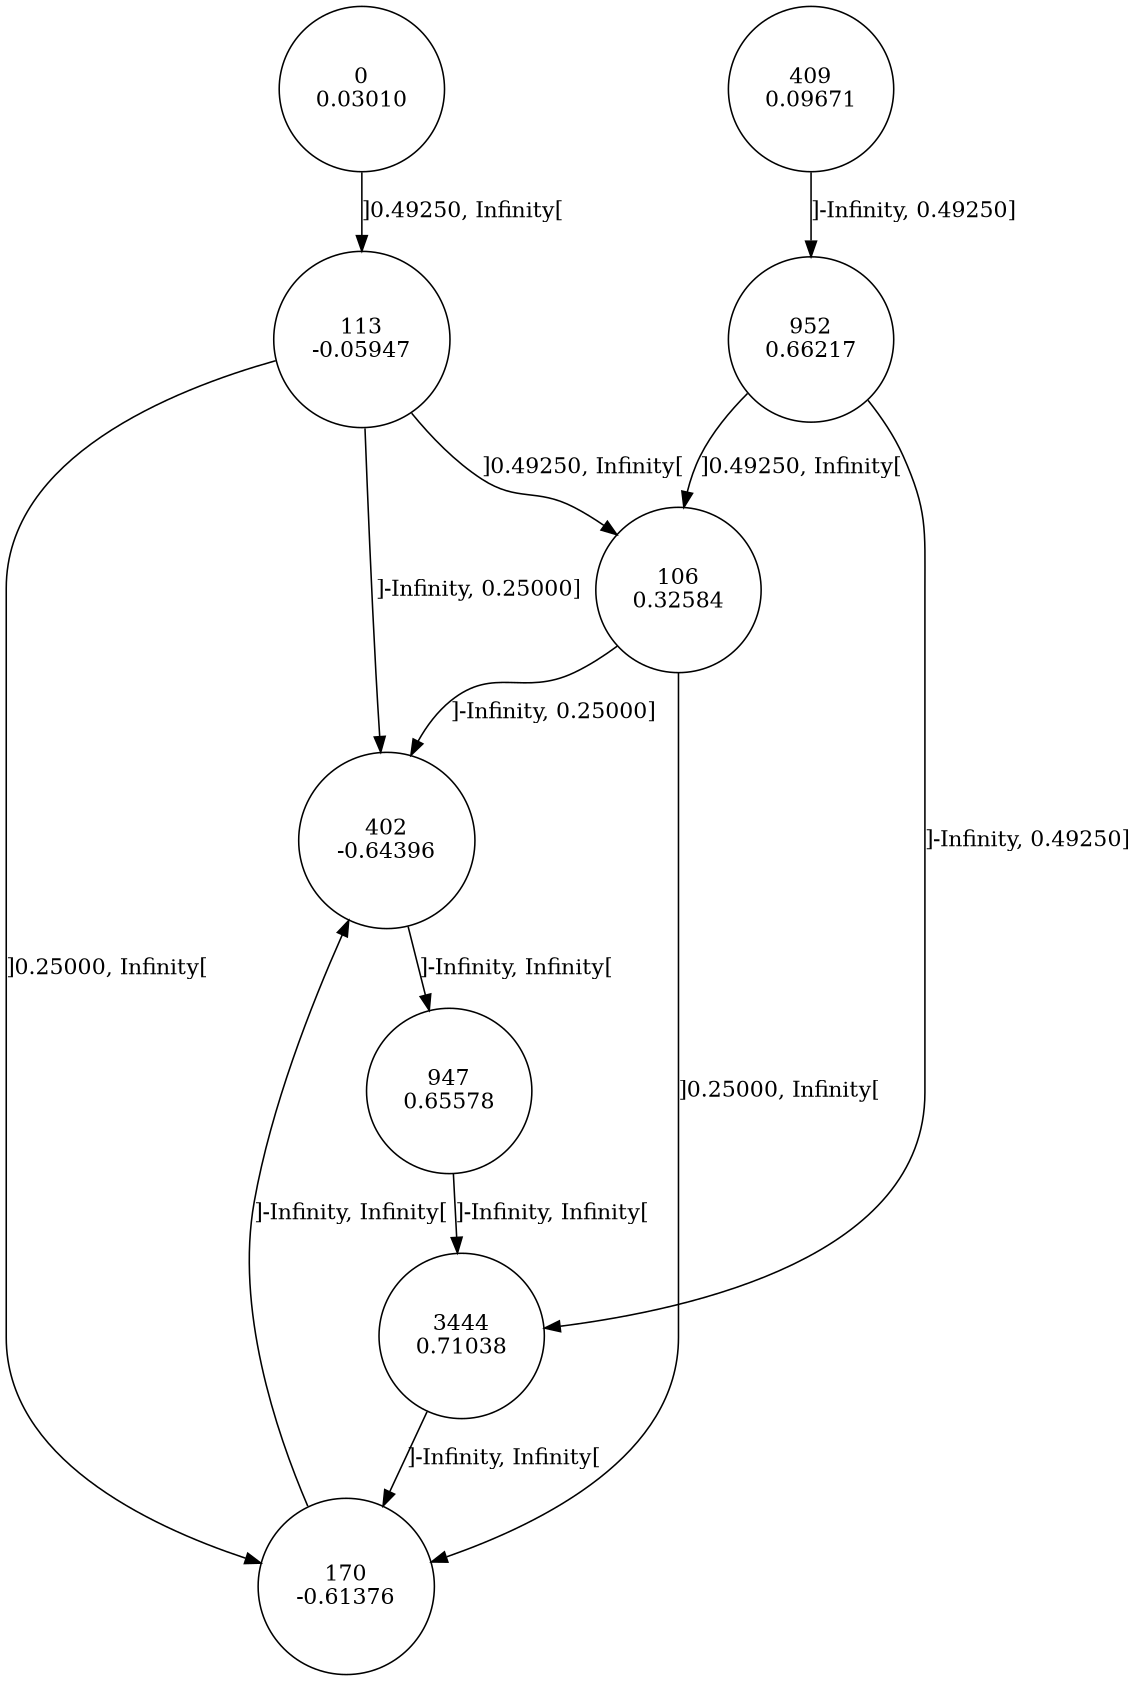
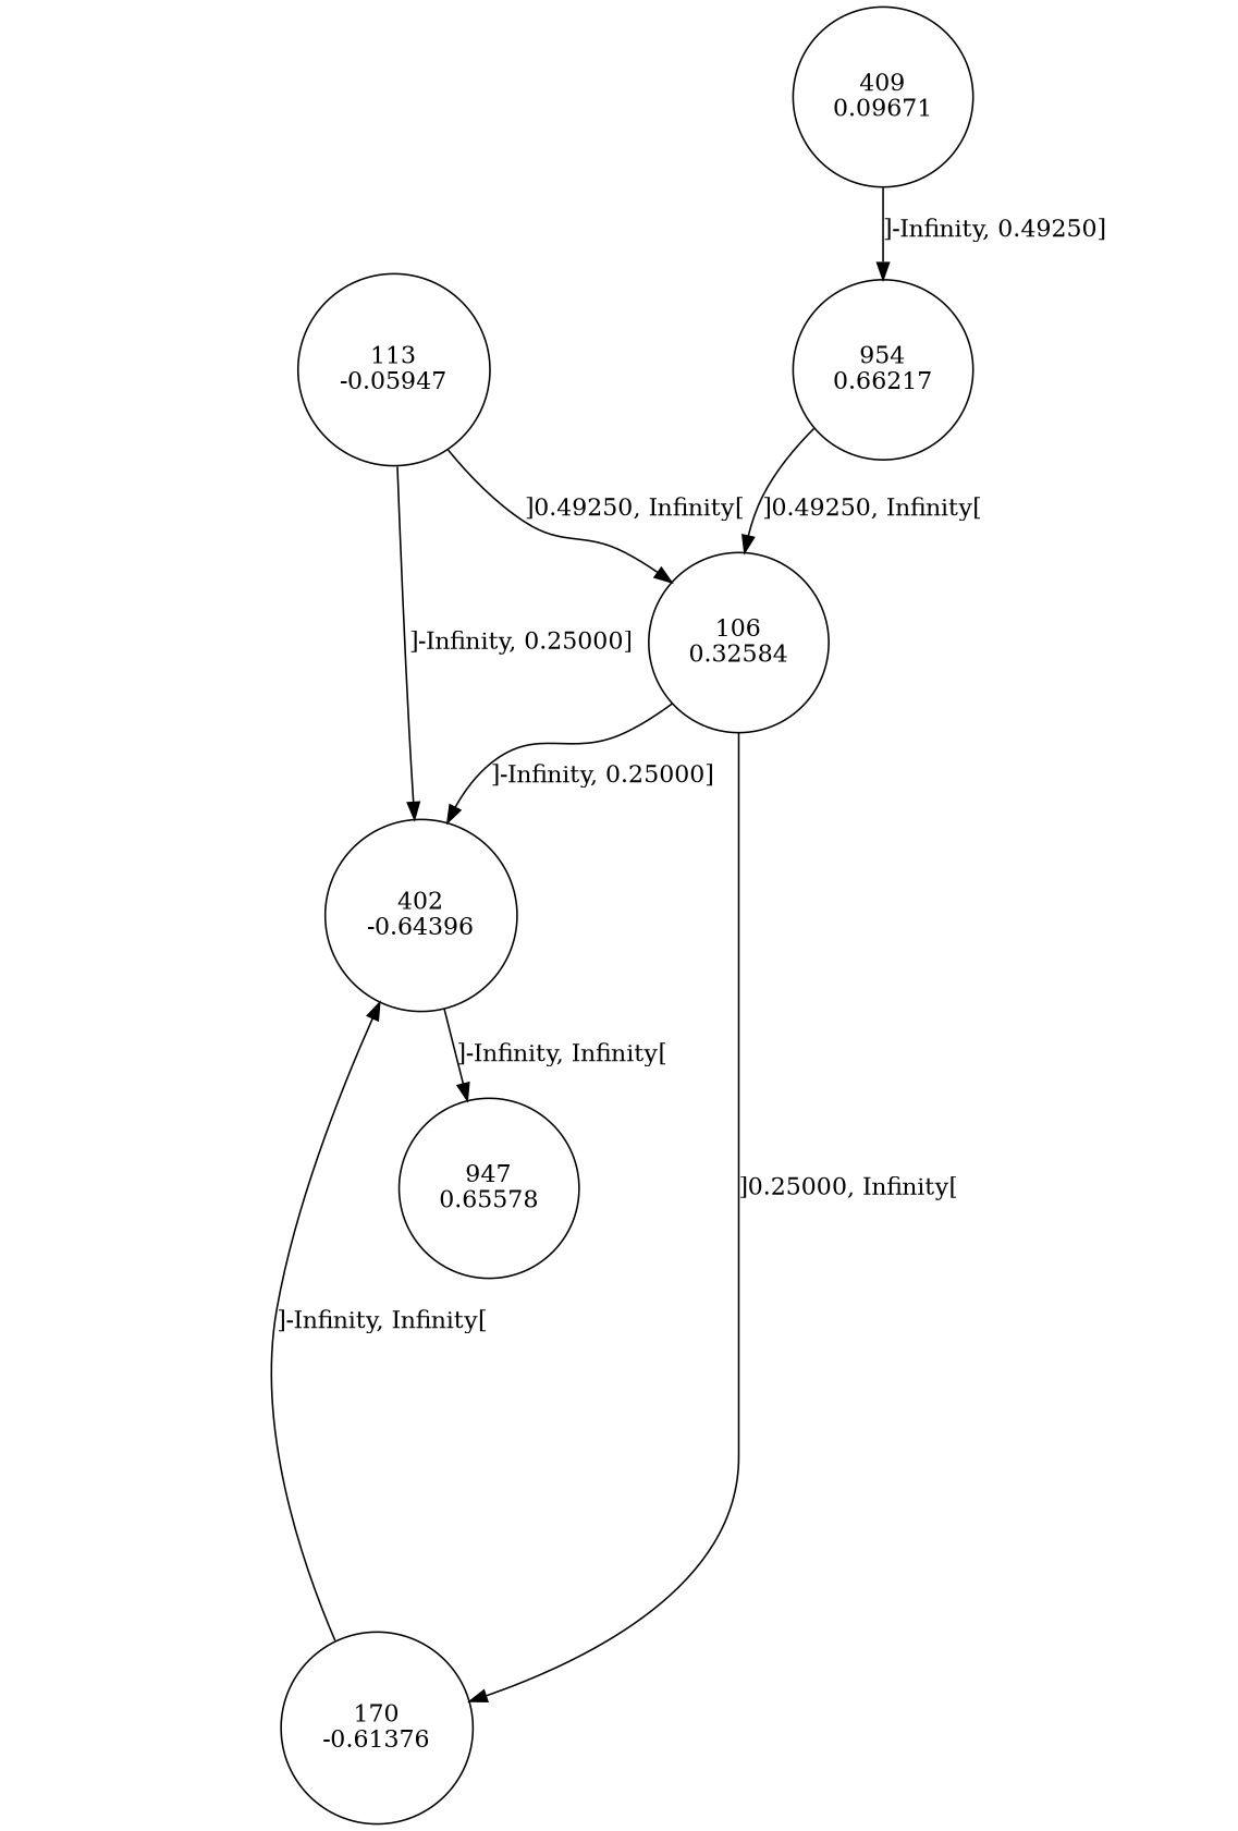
  digraph {
    node [shape=circle]
-   n1 [label="0\n0.03010"]
    n2 [label="113\n-0.05947"]
    n3 [label="409\n0.09671"]
-   n4 [label="952\n0.66217"]
+   n4 [label="954\n0.66217"]
    n5 [label="106\n0.32584"]
    n6 [label="402\n-0.64396"]
    n7 [label="170\n-0.61376"]
-   n8 [label="3444\n0.71038"]
    n9 [label="947\n0.65578"]
-   n1 -> n2 [label="]0.49250, Infinity["]
    n2 -> n5 [label="]0.49250, Infinity["]
    n2 -> n6 [label="]-Infinity, 0.25000]"]
-   n2 -> n7 [label="]0.25000, Infinity["]
    n3 -> n4 [label="]-Infinity, 0.49250]"]
    n4 -> n5 [label="]0.49250, Infinity["]
-   n4 -> n8 [label="]-Infinity, 0.49250]"]
    n5 -> n6 [label="]-Infinity, 0.25000]"]
    n5 -> n7 [label="]0.25000, Infinity["]
    n6 -> n9 [label="]-Infinity, Infinity["]
    n7 -> n6 [label="]-Infinity, Infinity["]
-   n8 -> n7 [label="]-Infinity, Infinity["]
-   n9 -> n8 [label="]-Infinity, Infinity["]
  }
